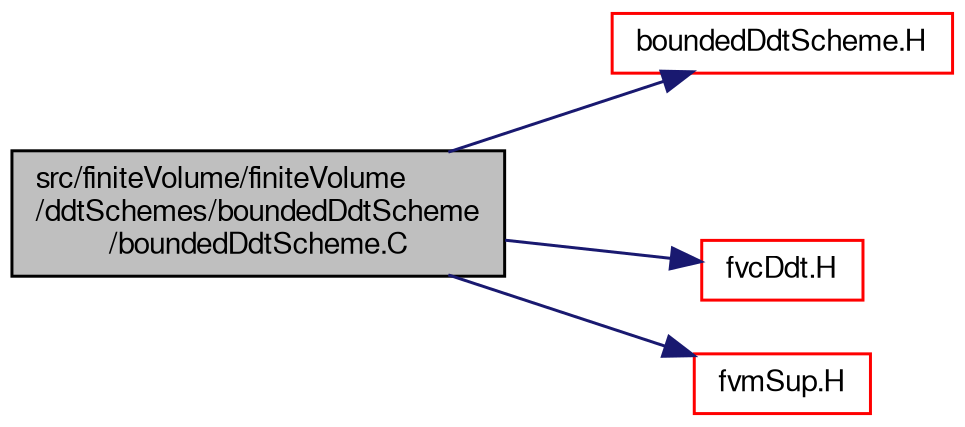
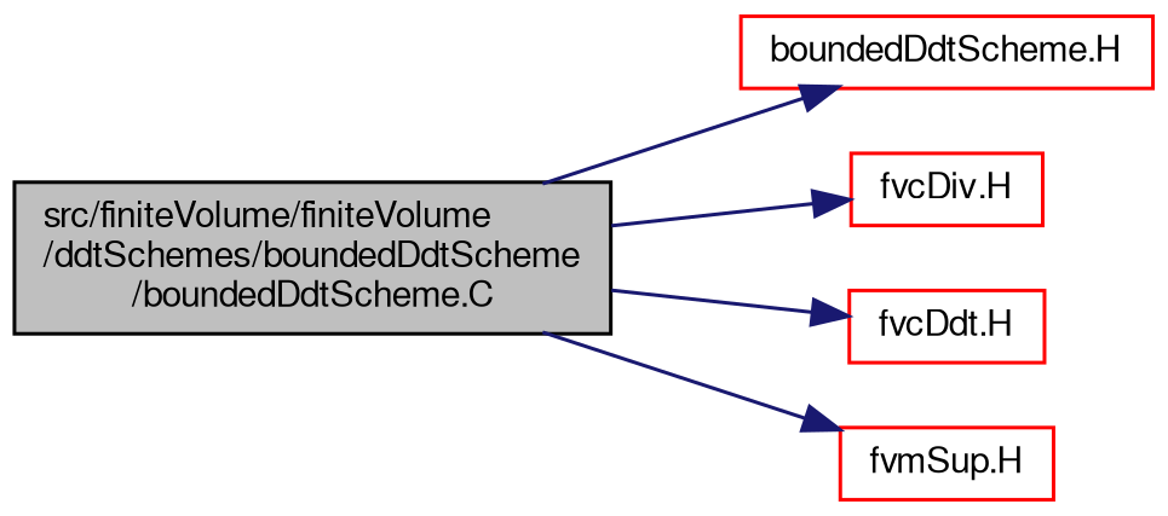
  digraph {
    rankdir=LR
    node [color=red fontname=FreeSans fontsize=10 shape=record]
    edge [color=midnightblue fontname=FreeSans fontsize=10 labelfontname=FreeSans labelfontsize=10 style=solid]
    n1 [color=black fillcolor=grey75 fontcolor=black height=0.2 label="src/finiteVolume/finiteVolume\l/ddtSchemes/boundedDdtScheme\l/boundedDdtScheme.C" style=filled width=0.4]
    n2 [height=0.2 label="boundedDdtScheme.H" width=0.4]
+   n3 [height=0.2 label="fvcDiv.H" width=0.4]
    n4 [height=0.2 label="fvcDdt.H" width=0.4]
    n5 [height=0.2 label="fvmSup.H" width=0.4]
    n1 -> n2
+   n1 -> n3
    n1 -> n4
    n1 -> n5
  }
